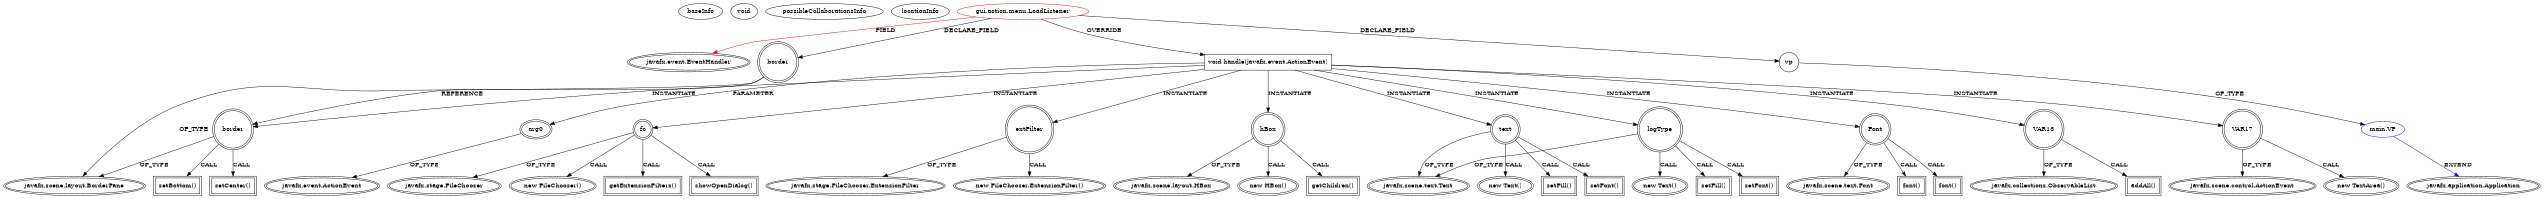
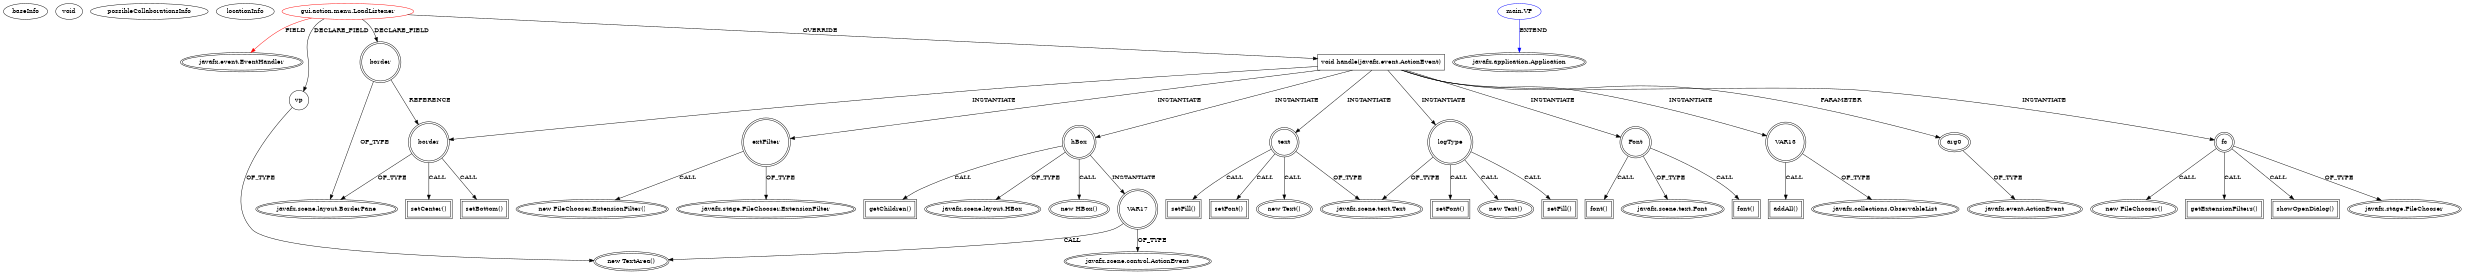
  digraph {
    node [isFrameworkType=true vertexType=INSIDE_CALL peripheries=2]
    baseInfo [category=extension_graph graphId=832 isAnonymous=false possibleRelation=true isFrameworkType="" vertexType="" peripheries=""]
    n2 [0="javafx.event.EventHandler" label=void isFrameworkType="" vertexType="" peripheries=""]
    possibleCollaborationsInfo [0="832~FIELD_DECLARATION-~javafx.event.EventHandler ~javafx.application.Application ~false~false" isFrameworkType="" vertexType="" peripheries=""]
    locationInfo [contextSignature=LoadListener filePath="/MWeigert-Vectron/Vectron-master/src/gui/action/menu/LoadListener.java" graphId=832 projectName="MWeigert-Vectron" isFrameworkType="" vertexType="" peripheries=""]
    n5 [color=red isFrameworkType=false label="gui.action.menu.LoadListener" vertexType=ROOT_CLIENT_CLASS_DECLARATION peripheries=""]
    n6 [label="javafx.event.EventHandler" vertexType=FRAMEWORK_INTERFACE_TYPE]
    n7 [label=border shape=circle vertexType=FIELD_DECLARATION]
    n8 [isFrameworkType=false label=vp shape=circle vertexType=FIELD_DECLARATION peripheries=""]
    n9 [isFrameworkType=false label="void handle(javafx.event.ActionEvent)" shape=box vertexType=OVERRIDING_METHOD_DECLARATION peripheries=""]
    n10 [label="javafx.scene.layout.BorderPane" vertexType=FRAMEWORK_CLASS_TYPE]
    n11 [label=border shape=circle vertexType=VARIABLE_EXPRESION]
    n12 [color=blue isFrameworkType=false label="main.VP" vertexType=REFERENCE_CLIENT_CLASS_DECLARATION peripheries=""]
    n13 [label=arg0 vertexType=PARAMETER_DECLARATION]
    n14 [label=fc shape=circle vertexType=VARIABLE_EXPRESION]
    n15 [label=extFilter shape=circle vertexType=VARIABLE_EXPRESION]
    n16 [label=hBox shape=circle vertexType=VARIABLE_EXPRESION]
    n17 [label=logType shape=circle vertexType=VARIABLE_EXPRESION]
    n18 [label=Font shape=circle vertexType=VARIABLE_EXPRESION]
    n19 [label=text shape=circle vertexType=VARIABLE_EXPRESION]
    n20 [label=VAR13 shape=circle vertexType=VARIABLE_EXPRESION]
    n21 [label=VAR17 shape=circle vertexType=VARIABLE_EXPRESION]
    n22 [label="setBottom()" shape=box]
    n23 [label="setCenter()" shape=box]
    n24 [label="javafx.application.Application" vertexType=FRAMEWORK_CLASS_TYPE]
    n25 [label="javafx.event.ActionEvent" vertexType=FRAMEWORK_CLASS_TYPE]
    n26 [label="javafx.stage.FileChooser" vertexType=FRAMEWORK_CLASS_TYPE]
    n27 [label="new FileChooser()" vertexType=CONSTRUCTOR_CALL]
    n28 [label="getExtensionFilters()" shape=box]
    n29 [label="showOpenDialog()" shape=box]
    n30 [label="javafx.stage.FileChooser.ExtensionFilter" vertexType=FRAMEWORK_CLASS_TYPE]
    n31 [label="new FileChooser.ExtensionFilter()" vertexType=CONSTRUCTOR_CALL]
    n32 [label="javafx.scene.layout.HBox" vertexType=FRAMEWORK_CLASS_TYPE]
    n33 [label="new HBox()" vertexType=CONSTRUCTOR_CALL]
    n34 [label="getChildren()" shape=box]
    n35 [label="javafx.scene.text.Text" vertexType=FRAMEWORK_CLASS_TYPE]
    n36 [label="new Text()" vertexType=CONSTRUCTOR_CALL]
    n37 [label="setFill()" shape=box]
    n38 [label="setFont()" shape=box]
    n39 [label="javafx.scene.text.Font" vertexType=FRAMEWORK_CLASS_TYPE]
    n40 [label="font()" shape=box]
    n41 [label="font()" shape=box]
    n42 [label="new Text()" vertexType=CONSTRUCTOR_CALL]
    n43 [label="setFill()" shape=box]
    n44 [label="setFont()" shape=box]
    n45 [label="javafx.collections.ObservableList" vertexType=FRAMEWORK_INTERFACE_TYPE]
    n46 [label="addAll()" shape=box]
    n47 [label="javafx.scene.control.ActionEvent" vertexType=FRAMEWORK_CLASS_TYPE]
    n48 [label="new TextArea()" vertexType=CONSTRUCTOR_CALL]
    n5 -> n6 [color=red label=FIELD]
    n5 -> n7 [label=DECLARE_FIELD]
    n5 -> n8 [label=DECLARE_FIELD]
    n5 -> n9 [label=OVERRIDE]
    n7 -> n10 [label=OF_TYPE]
    n7 -> n11 [label=REFERENCE]
-   n8 -> n12 [label=OF_TYPE]
+   n8 -> n48 [label=OF_TYPE]
    n9 -> n11 [label=INSTANTIATE]
    n9 -> n13 [label=PARAMETER]
    n9 -> n14 [label=INSTANTIATE]
    n9 -> n15 [label=INSTANTIATE]
    n9 -> n16 [label=INSTANTIATE]
    n9 -> n17 [label=INSTANTIATE]
    n9 -> n18 [label=INSTANTIATE]
    n9 -> n19 [label=INSTANTIATE]
    n9 -> n20 [label=INSTANTIATE]
-   n9 -> n21 [label=INSTANTIATE]
+   n16 -> n21 [label=INSTANTIATE]
    n11 -> n10 [label=OF_TYPE]
    n11 -> n22 [label=CALL]
    n11 -> n23 [label=CALL]
    n12 -> n24 [color=blue label=EXTEND]
    n13 -> n25 [label=OF_TYPE]
    n14 -> n26 [label=OF_TYPE]
    n14 -> n27 [label=CALL]
    n14 -> n28 [label=CALL]
    n14 -> n29 [label=CALL]
    n15 -> n30 [label=OF_TYPE]
    n15 -> n31 [label=CALL]
    n16 -> n32 [label=OF_TYPE]
    n16 -> n33 [label=CALL]
    n16 -> n34 [label=CALL]
    n17 -> n35 [label=OF_TYPE]
    n17 -> n36 [label=CALL]
    n17 -> n37 [label=CALL]
    n17 -> n38 [label=CALL]
    n18 -> n39 [label=OF_TYPE]
    n18 -> n40 [label=CALL]
    n18 -> n41 [label=CALL]
    n19 -> n35 [label=OF_TYPE]
    n19 -> n42 [label=CALL]
    n19 -> n43 [label=CALL]
    n19 -> n44 [label=CALL]
    n20 -> n45 [label=OF_TYPE]
    n20 -> n46 [label=CALL]
    n21 -> n47 [label=OF_TYPE]
    n21 -> n48 [label=CALL]
  }
